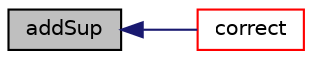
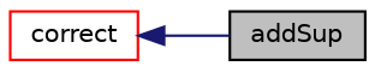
  digraph {
    rankdir=LR
    node [fontname=Helvetica fontsize=10 shape=record]
    n1 [color=black fillcolor=grey75 fontcolor=black height=0.2 label=addSup style=filled width=0.4]
    n2 [color=red height=0.2 label=correct width=0.4]
-   n1 -> n2 [color=midnightblue dir=back fontname=Helvetica fontsize=10 labelfontname=Helvetica labelfontsize=10 style=solid]
+   n2 -> n1 [color=midnightblue dir=back fontname=Helvetica fontsize=10 labelfontname=Helvetica labelfontsize=10 style=solid]
  }
